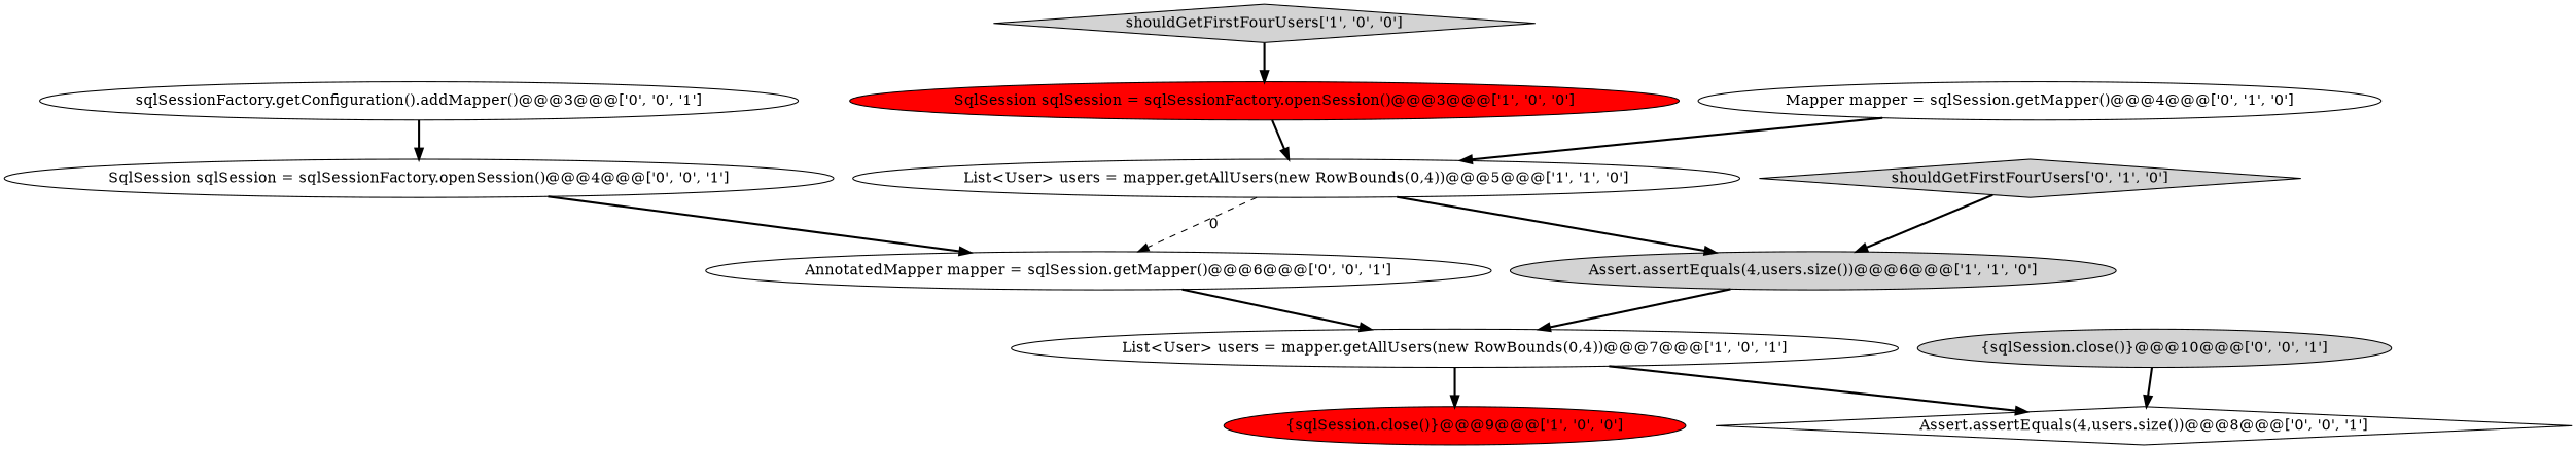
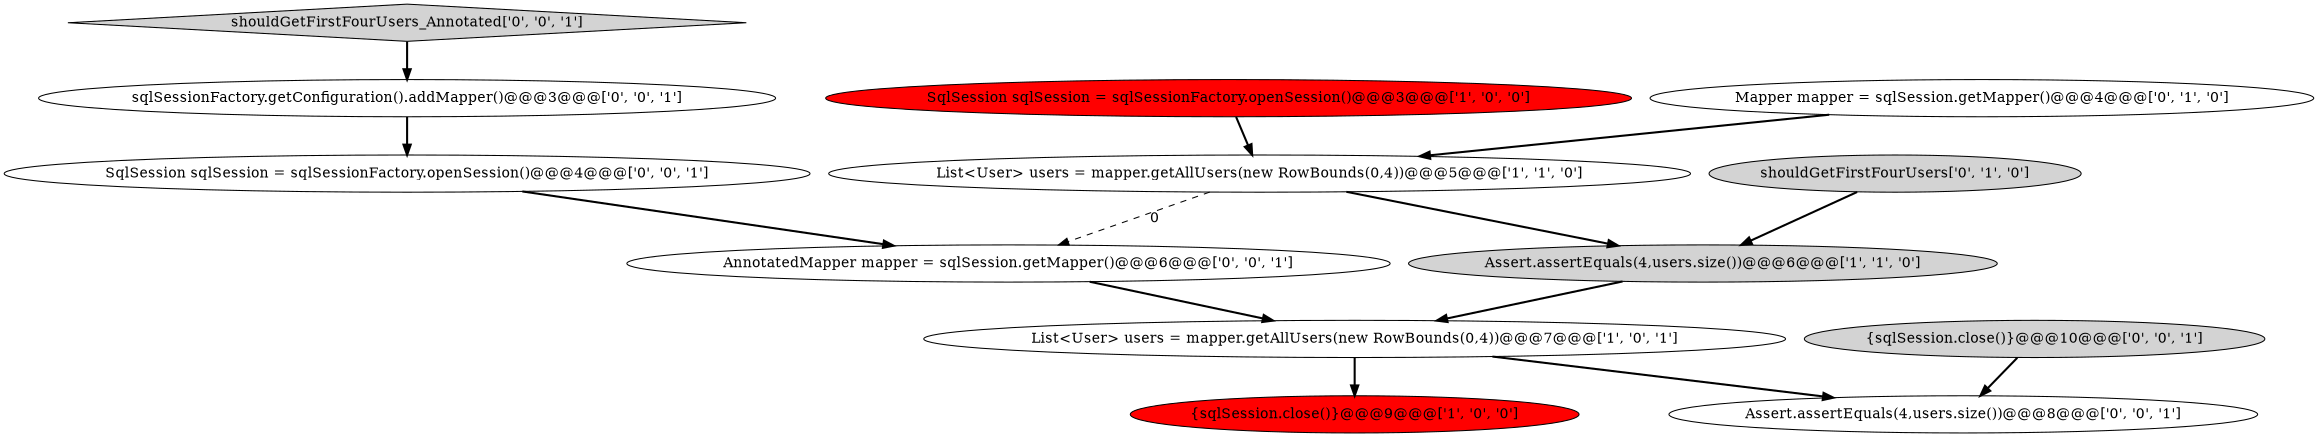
  digraph {
    node [fillcolor=white shape=ellipse style=filled]
    edge [style=bold]
    n1 [label="Mapper mapper = sqlSession.getMapper()@@@4@@@['0', '1', '0']"]
    n2 [label="List<User> users = mapper.getAllUsers(new RowBounds(0,4))@@@5@@@['1', '1', '0']"]
    n3 [label="AnnotatedMapper mapper = sqlSession.getMapper()@@@6@@@['0', '0', '1']"]
    n4 [fillcolor=lightgray label="Assert.assertEquals(4,users.size())@@@6@@@['1', '1', '0']"]
    n5 [fillcolor=red label="{sqlSession.close()}@@@9@@@['1', '0', '0']"]
    n6 [label="List<User> users = mapper.getAllUsers(new RowBounds(0,4))@@@7@@@['1', '0', '1']"]
-   n7 [label="Assert.assertEquals(4,users.size())@@@8@@@['0', '0', '1']" shape=diamond]
-   n8 [fillcolor=lightgray label="shouldGetFirstFourUsers['1', '0', '0']" shape=diamond]
+   n7 [label="Assert.assertEquals(4,users.size())@@@8@@@['0', '0', '1']"]
    n9 [fillcolor=red label="SqlSession sqlSession = sqlSessionFactory.openSession()@@@3@@@['1', '0', '0']"]
    n10 [fillcolor=lightgray label="{sqlSession.close()}@@@10@@@['0', '0', '1']"]
+   n11 [fillcolor=lightgray label="shouldGetFirstFourUsers_Annotated['0', '0', '1']" shape=diamond]
    n12 [label="sqlSessionFactory.getConfiguration().addMapper()@@@3@@@['0', '0', '1']"]
    n13 [label="SqlSession sqlSession = sqlSessionFactory.openSession()@@@4@@@['0', '0', '1']"]
-   n14 [fillcolor=lightgray label="shouldGetFirstFourUsers['0', '1', '0']" shape=diamond]
+   n14 [fillcolor=lightgray label="shouldGetFirstFourUsers['0', '1', '0']"]
    n1 -> n2
    n2 -> n3 [label=0 style=dashed]
    n2 -> n4
    n3 -> n6
    n4 -> n6
    n6 -> n5
    n6 -> n7
-   n8 -> n9
    n9 -> n2
    n10 -> n7
+   n11 -> n12
    n12 -> n13
    n13 -> n3
    n14 -> n4
  }
